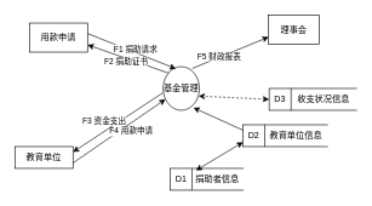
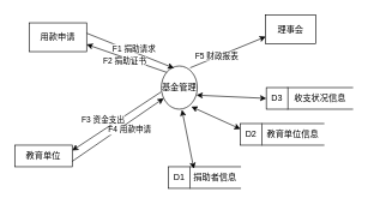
  <mxCell id="0" />
  <mxCell id="1" parent="0" />
  <mxCell id="2" value="捐助者信息" style="shape=partialRectangle;whiteSpace=wrap;html=1;left=0;right=0;fillColor=none;fontSize=12;" vertex="1" parent="1"><mxGeometry x="264" y="231" width="70" height="30" as="geometry" /></mxCell>
  <mxCell id="3" value="D1" style="whiteSpace=wrap;html=1;aspect=fixed;fontSize=12;" vertex="1" parent="1"><mxGeometry x="234" y="231" width="30" height="30" as="geometry" /></mxCell>
  <mxCell id="4" value="&lt;font style=&quot;font-size: 12px;&quot;&gt;用款申请&lt;/font&gt;" style="rounded=0;whiteSpace=wrap;html=1;fontSize=12;" vertex="1" parent="1"><mxGeometry x="40" y="31" width="80" height="40" as="geometry" /></mxCell>
  <mxCell id="5" value="基金管理" style="ellipse;whiteSpace=wrap;html=1;aspect=fixed;fontSize=12;" vertex="1" parent="1"><mxGeometry x="224" y="91" width="50" height="60" as="geometry" /></mxCell>
  <mxCell id="6" value="教育单位" style="rounded=0;whiteSpace=wrap;html=1;fontSize=12;" vertex="1" parent="1"><mxGeometry x="20" y="201" width="80" height="30" as="geometry" /></mxCell>
  <mxCell id="7" value="理事会" style="rounded=0;whiteSpace=wrap;html=1;fontSize=12;" vertex="1" parent="1"><mxGeometry x="369.19" y="20.26" width="70" height="40" as="geometry" /></mxCell>
  <mxCell id="8" value="" style="endArrow=classic;html=1;rounded=0;fontSize=12;exitX=1;exitY=0.75;exitDx=0;exitDy=0;" edge="1" parent="1" source="6" target="5"><mxGeometry width="50" height="50" relative="1" as="geometry"><mxPoint x="100" y="251" as="sourcePoint" /><mxPoint x="150" y="201" as="targetPoint" /></mxGeometry></mxCell>
  <mxCell id="9" value="F4 用款申请" style="edgeLabel;html=1;align=center;verticalAlign=middle;resizable=0;points=[];" vertex="1" connectable="0" parent="8"><mxGeometry x="0.047" relative="1" as="geometry"><mxPoint x="13" y="2" as="offset" /></mxGeometry></mxCell>
  <mxCell id="10" value="" style="endArrow=classic;html=1;rounded=0;exitX=1.002;exitY=0.361;exitDx=0;exitDy=0;entryX=0.351;entryY=0.048;entryDx=0;entryDy=0;entryPerimeter=0;fontSize=12;exitPerimeter=0;" edge="1" parent="1" source="4" target="5"><mxGeometry width="50" height="50" relative="1" as="geometry"><mxPoint x="110" y="71" as="sourcePoint" /><mxPoint x="160" y="21" as="targetPoint" /></mxGeometry></mxCell>
  <mxCell id="11" value="F1 捐助请求" style="edgeLabel;html=1;align=center;verticalAlign=middle;resizable=0;points=[];fontSize=11;" vertex="1" connectable="0" parent="10"><mxGeometry x="-0.08" y="1" relative="1" as="geometry"><mxPoint x="9" as="offset" /></mxGeometry></mxCell>
  <mxCell id="12" value="" style="endArrow=classic;html=1;rounded=0;exitX=0;exitY=0;exitDx=0;exitDy=0;entryX=1;entryY=0.75;entryDx=0;entryDy=0;fontSize=12;" edge="1" parent="1" source="5" target="4"><mxGeometry width="50" height="50" relative="1" as="geometry"><mxPoint x="100" y="251" as="sourcePoint" /><mxPoint x="150" y="201" as="targetPoint" /></mxGeometry></mxCell>
  <mxCell id="13" value="F2 捐助证书" style="edgeLabel;html=1;align=center;verticalAlign=middle;resizable=0;points=[];fontSize=11;" vertex="1" connectable="0" parent="12"><mxGeometry x="0.04" y="4" relative="1" as="geometry"><mxPoint as="offset" /></mxGeometry></mxCell>
  <mxCell id="14" value="" style="endArrow=classic;html=1;rounded=0;exitX=-0.007;exitY=0.6;exitDx=0;exitDy=0;exitPerimeter=0;entryX=1;entryY=0.25;entryDx=0;entryDy=0;fontSize=12;" edge="1" parent="1" source="5" target="6"><mxGeometry width="50" height="50" relative="1" as="geometry"><mxPoint x="100" y="251" as="sourcePoint" /><mxPoint x="150" y="201" as="targetPoint" /></mxGeometry></mxCell>
  <mxCell id="15" value="F3 资金支出" style="edgeLabel;html=1;align=center;verticalAlign=middle;resizable=0;points=[];" vertex="1" connectable="0" parent="14"><mxGeometry x="0.113" y="-2" relative="1" as="geometry"><mxPoint x="-12" y="-5" as="offset" /></mxGeometry></mxCell>
  <mxCell id="16" value="" style="endArrow=classic;html=1;rounded=0;exitX=0.802;exitY=0.041;exitDx=0;exitDy=0;entryX=0;entryY=0.75;entryDx=0;entryDy=0;fontSize=12;exitPerimeter=0;" edge="1" parent="1" source="5" target="7"><mxGeometry width="50" height="50" relative="1" as="geometry"><mxPoint x="450" y="151" as="sourcePoint" /><mxPoint x="500" y="101" as="targetPoint" /></mxGeometry></mxCell>
  <mxCell id="17" value="F5 财政报表" style="edgeLabel;html=1;align=center;verticalAlign=middle;resizable=0;points=[];" vertex="1" connectable="0" parent="16"><mxGeometry x="-0.291" y="2" relative="1" as="geometry"><mxPoint as="offset" /></mxGeometry></mxCell>
  <mxCell id="18" value="教育单位信息" style="shape=partialRectangle;whiteSpace=wrap;html=1;left=0;right=0;fillColor=none;fontSize=12;" vertex="1" parent="1"><mxGeometry x="364" y="171" width="86" height="30" as="geometry" /></mxCell>
  <mxCell id="19" value="D2" style="whiteSpace=wrap;html=1;aspect=fixed;fontSize=12;" vertex="1" parent="1"><mxGeometry x="334" y="171" width="30" height="30" as="geometry" /></mxCell>
  <mxCell id="20" value="收支状况信息" style="shape=partialRectangle;whiteSpace=wrap;html=1;left=0;right=0;fillColor=none;fontSize=12;" vertex="1" parent="1"><mxGeometry x="400" y="121" width="90" height="30" as="geometry" /></mxCell>
  <mxCell id="21" value="D3" style="whiteSpace=wrap;html=1;aspect=fixed;fontSize=12;" vertex="1" parent="1"><mxGeometry x="370" y="121" width="30" height="30" as="geometry" /></mxCell>
- <mxCell id="22" value="" style="endArrow=classic;startArrow=classic;html=1;rounded=0;exitX=0.074;exitY=0.092;exitDx=0;exitDy=0;exitPerimeter=0;" edge="1" parent="1" source="2" target="19"><mxGeometry width="50" height="50" relative="1" as="geometry"><mxPoint x="240" y="171" as="sourcePoint" /><mxPoint x="290" y="121" as="targetPoint" /></mxGeometry></mxCell>
- <mxCell id="23" value="" style="endArrow=none;startArrow=classic;html=1;rounded=0;entryX=0;entryY=0.25;entryDx=0;entryDy=0;exitX=0.835;exitY=0.942;exitDx=0;exitDy=0;exitPerimeter=0;" edge="1" parent="1" source="5" target="19"><mxGeometry width="50" height="50" relative="1" as="geometry"><mxPoint x="240" y="171" as="sourcePoint" /><mxPoint x="290" y="121" as="targetPoint" /></mxGeometry></mxCell>
- <mxCell id="24" value="" style="endArrow=classic;startArrow=classic;html=1;rounded=0;exitX=0;exitY=0.5;exitDx=0;exitDy=0;entryX=0.978;entryY=0.675;entryDx=0;entryDy=0;entryPerimeter=0;dashed=1;" edge="1" parent="1" source="21" target="5"><mxGeometry width="50" height="50" relative="1" as="geometry"><mxPoint x="240" y="171" as="sourcePoint" /><mxPoint x="290" y="121" as="targetPoint" /></mxGeometry></mxCell>
+ <mxCell id="22" value="" style="endArrow=classic;startArrow=classic;html=1;rounded=0;exitX=0.074;exitY=0.092;exitDx=0;exitDy=0;exitPerimeter=0;entryX=0.573;entryY=1.014;entryDx=0;entryDy=0;entryPerimeter=0;" edge="1" parent="1" source="2" target="5"><mxGeometry width="50" height="50" relative="1" as="geometry"><mxPoint x="240" y="171" as="sourcePoint" /><mxPoint x="290" y="121" as="targetPoint" /></mxGeometry></mxCell>
+ <mxCell id="23" value="" style="endArrow=classic;startArrow=classic;html=1;rounded=0;entryX=0;entryY=0.25;entryDx=0;entryDy=0;exitX=0.835;exitY=0.942;exitDx=0;exitDy=0;exitPerimeter=0;" edge="1" parent="1" source="5" target="19"><mxGeometry width="50" height="50" relative="1" as="geometry"><mxPoint x="240" y="171" as="sourcePoint" /><mxPoint x="290" y="121" as="targetPoint" /></mxGeometry></mxCell>
+ <mxCell id="24" value="" style="endArrow=classic;startArrow=classic;html=1;rounded=0;exitX=0;exitY=0.5;exitDx=0;exitDy=0;entryX=0.978;entryY=0.675;entryDx=0;entryDy=0;entryPerimeter=0;" edge="1" parent="1" source="21" target="5"><mxGeometry width="50" height="50" relative="1" as="geometry"><mxPoint x="240" y="171" as="sourcePoint" /><mxPoint x="290" y="121" as="targetPoint" /></mxGeometry></mxCell>
